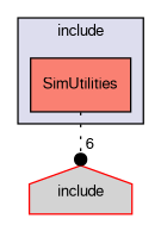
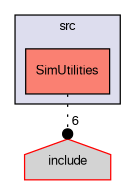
  digraph {
    compound=true
    node [fontname=FreeSans fontsize=10 style=filled]
    n1 [fillcolor=salmon label=SimUtilities pencolor=black shape=box]
    n2 [color=red fillcolor=lightgrey label=include shape=house]
    subgraph cluster_1 {
      bgcolor="#ddddee"
      fontname=FreeSans
      fontsize=10
-     label=include
+     label=src
      pencolor=black
      n1
    }
    n1 -> n2 [headlabel=6 labeldistance=1.5 labelfontname=FreeSans labelfontsize=10 style=dotted arrowhead=dot]
  }
